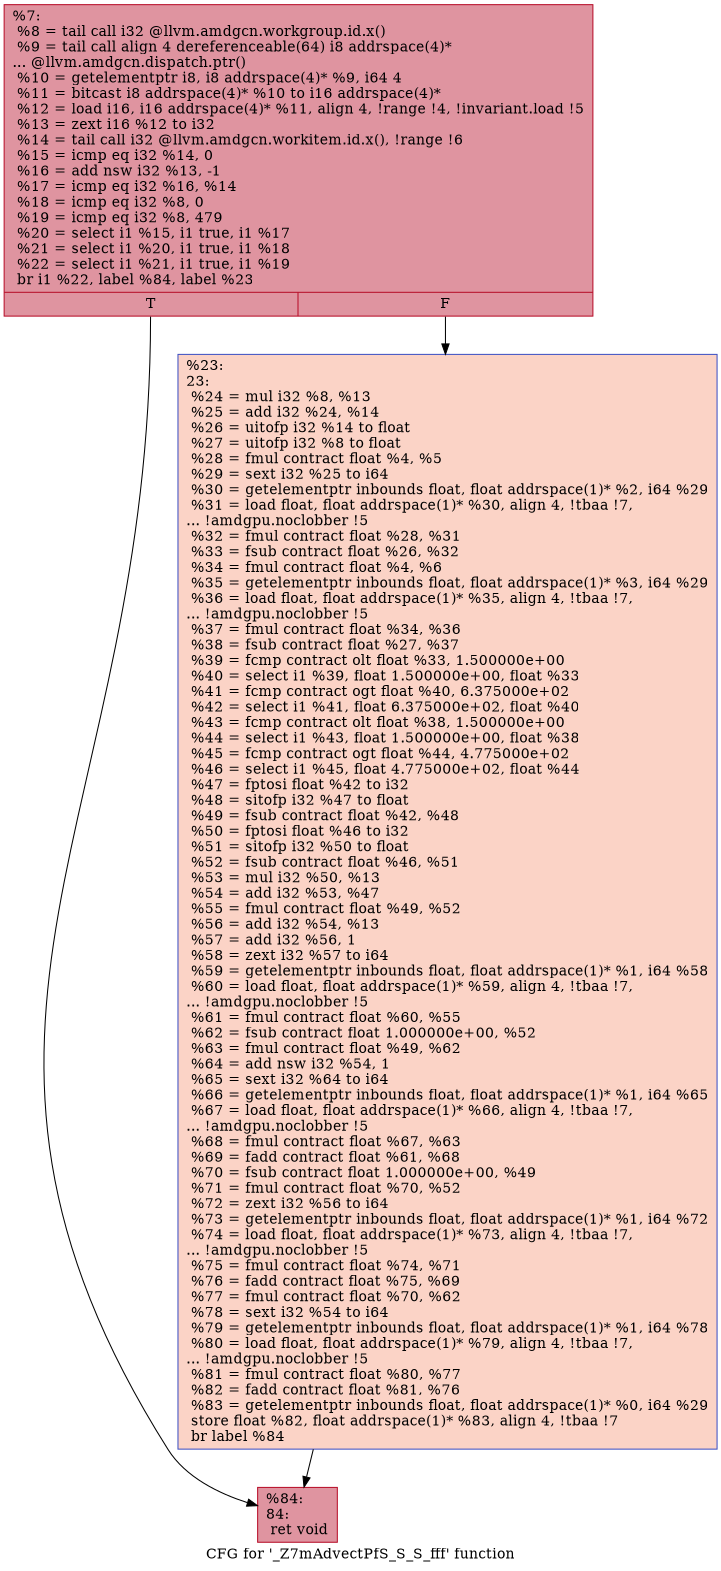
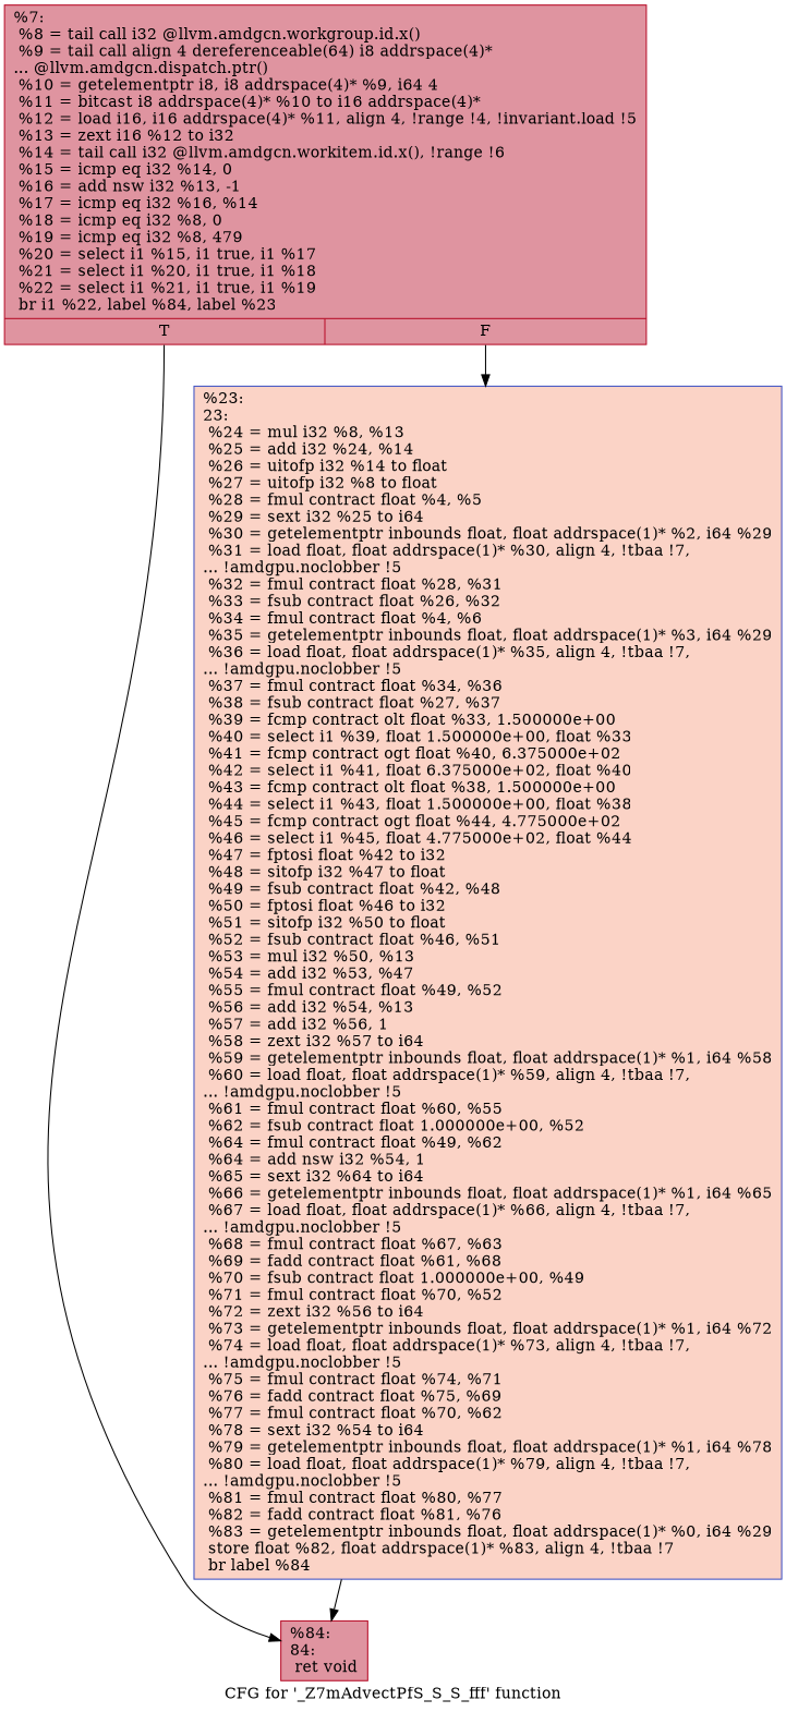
  digraph {
    label="CFG for '_Z7mAdvectPfS_S_S_fff' function"
    node [color="#b70d28ff" fillcolor="#b70d2870" shape=record style=filled]
    n1 [label="{%7:\l  %8 = tail call i32 @llvm.amdgcn.workgroup.id.x()\l  %9 = tail call align 4 dereferenceable(64) i8 addrspace(4)*\l... @llvm.amdgcn.dispatch.ptr()\l  %10 = getelementptr i8, i8 addrspace(4)* %9, i64 4\l  %11 = bitcast i8 addrspace(4)* %10 to i16 addrspace(4)*\l  %12 = load i16, i16 addrspace(4)* %11, align 4, !range !4, !invariant.load !5\l  %13 = zext i16 %12 to i32\l  %14 = tail call i32 @llvm.amdgcn.workitem.id.x(), !range !6\l  %15 = icmp eq i32 %14, 0\l  %16 = add nsw i32 %13, -1\l  %17 = icmp eq i32 %16, %14\l  %18 = icmp eq i32 %8, 0\l  %19 = icmp eq i32 %8, 479\l  %20 = select i1 %15, i1 true, i1 %17\l  %21 = select i1 %20, i1 true, i1 %18\l  %22 = select i1 %21, i1 true, i1 %19\l  br i1 %22, label %84, label %23\l|{<s0>T|<s1>F}}"]
    n2 [label="{%84:\l84:                                               \l  ret void\l}"]
-   n3 [color="#3d50c3ff" fillcolor="#f59c7d70" label="{%23:\l23:                                               \l  %24 = mul i32 %8, %13\l  %25 = add i32 %24, %14\l  %26 = uitofp i32 %14 to float\l  %27 = uitofp i32 %8 to float\l  %28 = fmul contract float %4, %5\l  %29 = sext i32 %25 to i64\l  %30 = getelementptr inbounds float, float addrspace(1)* %2, i64 %29\l  %31 = load float, float addrspace(1)* %30, align 4, !tbaa !7,\l... !amdgpu.noclobber !5\l  %32 = fmul contract float %28, %31\l  %33 = fsub contract float %26, %32\l  %34 = fmul contract float %4, %6\l  %35 = getelementptr inbounds float, float addrspace(1)* %3, i64 %29\l  %36 = load float, float addrspace(1)* %35, align 4, !tbaa !7,\l... !amdgpu.noclobber !5\l  %37 = fmul contract float %34, %36\l  %38 = fsub contract float %27, %37\l  %39 = fcmp contract olt float %33, 1.500000e+00\l  %40 = select i1 %39, float 1.500000e+00, float %33\l  %41 = fcmp contract ogt float %40, 6.375000e+02\l  %42 = select i1 %41, float 6.375000e+02, float %40\l  %43 = fcmp contract olt float %38, 1.500000e+00\l  %44 = select i1 %43, float 1.500000e+00, float %38\l  %45 = fcmp contract ogt float %44, 4.775000e+02\l  %46 = select i1 %45, float 4.775000e+02, float %44\l  %47 = fptosi float %42 to i32\l  %48 = sitofp i32 %47 to float\l  %49 = fsub contract float %42, %48\l  %50 = fptosi float %46 to i32\l  %51 = sitofp i32 %50 to float\l  %52 = fsub contract float %46, %51\l  %53 = mul i32 %50, %13\l  %54 = add i32 %53, %47\l  %55 = fmul contract float %49, %52\l  %56 = add i32 %54, %13\l  %57 = add i32 %56, 1\l  %58 = zext i32 %57 to i64\l  %59 = getelementptr inbounds float, float addrspace(1)* %1, i64 %58\l  %60 = load float, float addrspace(1)* %59, align 4, !tbaa !7,\l... !amdgpu.noclobber !5\l  %61 = fmul contract float %60, %55\l  %62 = fsub contract float 1.000000e+00, %52\l  %63 = fmul contract float %49, %62\l  %64 = add nsw i32 %54, 1\l  %65 = sext i32 %64 to i64\l  %66 = getelementptr inbounds float, float addrspace(1)* %1, i64 %65\l  %67 = load float, float addrspace(1)* %66, align 4, !tbaa !7,\l... !amdgpu.noclobber !5\l  %68 = fmul contract float %67, %63\l  %69 = fadd contract float %61, %68\l  %70 = fsub contract float 1.000000e+00, %49\l  %71 = fmul contract float %70, %52\l  %72 = zext i32 %56 to i64\l  %73 = getelementptr inbounds float, float addrspace(1)* %1, i64 %72\l  %74 = load float, float addrspace(1)* %73, align 4, !tbaa !7,\l... !amdgpu.noclobber !5\l  %75 = fmul contract float %74, %71\l  %76 = fadd contract float %75, %69\l  %77 = fmul contract float %70, %62\l  %78 = sext i32 %54 to i64\l  %79 = getelementptr inbounds float, float addrspace(1)* %1, i64 %78\l  %80 = load float, float addrspace(1)* %79, align 4, !tbaa !7,\l... !amdgpu.noclobber !5\l  %81 = fmul contract float %80, %77\l  %82 = fadd contract float %81, %76\l  %83 = getelementptr inbounds float, float addrspace(1)* %0, i64 %29\l  store float %82, float addrspace(1)* %83, align 4, !tbaa !7\l  br label %84\l}"]
+   n3 [color="#3d50c3ff" fillcolor="#f59c7d70" label="{%23:\l23:                                               \l  %24 = mul i32 %8, %13\l  %25 = add i32 %24, %14\l  %26 = uitofp i32 %14 to float\l  %27 = uitofp i32 %8 to float\l  %28 = fmul contract float %4, %5\l  %29 = sext i32 %25 to i64\l  %30 = getelementptr inbounds float, float addrspace(1)* %2, i64 %29\l  %31 = load float, float addrspace(1)* %30, align 4, !tbaa !7,\l... !amdgpu.noclobber !5\l  %32 = fmul contract float %28, %31\l  %33 = fsub contract float %26, %32\l  %34 = fmul contract float %4, %6\l  %35 = getelementptr inbounds float, float addrspace(1)* %3, i64 %29\l  %36 = load float, float addrspace(1)* %35, align 4, !tbaa !7,\l... !amdgpu.noclobber !5\l  %37 = fmul contract float %34, %36\l  %38 = fsub contract float %27, %37\l  %39 = fcmp contract olt float %33, 1.500000e+00\l  %40 = select i1 %39, float 1.500000e+00, float %33\l  %41 = fcmp contract ogt float %40, 6.375000e+02\l  %42 = select i1 %41, float 6.375000e+02, float %40\l  %43 = fcmp contract olt float %38, 1.500000e+00\l  %44 = select i1 %43, float 1.500000e+00, float %38\l  %45 = fcmp contract ogt float %44, 4.775000e+02\l  %46 = select i1 %45, float 4.775000e+02, float %44\l  %47 = fptosi float %42 to i32\l  %48 = sitofp i32 %47 to float\l  %49 = fsub contract float %42, %48\l  %50 = fptosi float %46 to i32\l  %51 = sitofp i32 %50 to float\l  %52 = fsub contract float %46, %51\l  %53 = mul i32 %50, %13\l  %54 = add i32 %53, %47\l  %55 = fmul contract float %49, %52\l  %56 = add i32 %54, %13\l  %57 = add i32 %56, 1\l  %58 = zext i32 %57 to i64\l  %59 = getelementptr inbounds float, float addrspace(1)* %1, i64 %58\l  %60 = load float, float addrspace(1)* %59, align 4, !tbaa !7,\l... !amdgpu.noclobber !5\l  %61 = fmul contract float %60, %55\l  %62 = fsub contract float 1.000000e+00, %52\l  %64 = fmul contract float %49, %62\l  %64 = add nsw i32 %54, 1\l  %65 = sext i32 %64 to i64\l  %66 = getelementptr inbounds float, float addrspace(1)* %1, i64 %65\l  %67 = load float, float addrspace(1)* %66, align 4, !tbaa !7,\l... !amdgpu.noclobber !5\l  %68 = fmul contract float %67, %63\l  %69 = fadd contract float %61, %68\l  %70 = fsub contract float 1.000000e+00, %49\l  %71 = fmul contract float %70, %52\l  %72 = zext i32 %56 to i64\l  %73 = getelementptr inbounds float, float addrspace(1)* %1, i64 %72\l  %74 = load float, float addrspace(1)* %73, align 4, !tbaa !7,\l... !amdgpu.noclobber !5\l  %75 = fmul contract float %74, %71\l  %76 = fadd contract float %75, %69\l  %77 = fmul contract float %70, %62\l  %78 = sext i32 %54 to i64\l  %79 = getelementptr inbounds float, float addrspace(1)* %1, i64 %78\l  %80 = load float, float addrspace(1)* %79, align 4, !tbaa !7,\l... !amdgpu.noclobber !5\l  %81 = fmul contract float %80, %77\l  %82 = fadd contract float %81, %76\l  %83 = getelementptr inbounds float, float addrspace(1)* %0, i64 %29\l  store float %82, float addrspace(1)* %83, align 4, !tbaa !7\l  br label %84\l}"]
    n1 -> n2 [tailport=s0]
    n1 -> n3 [tailport=s1]
    n3 -> n2
  }
